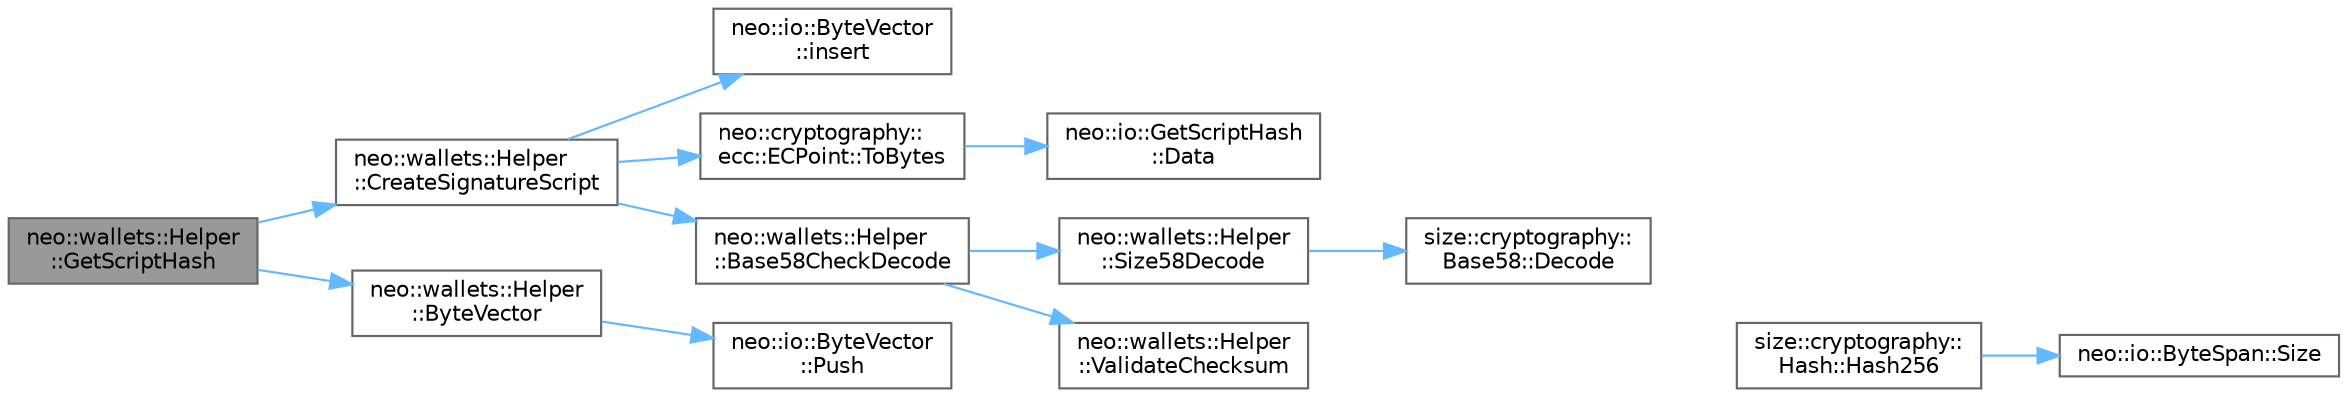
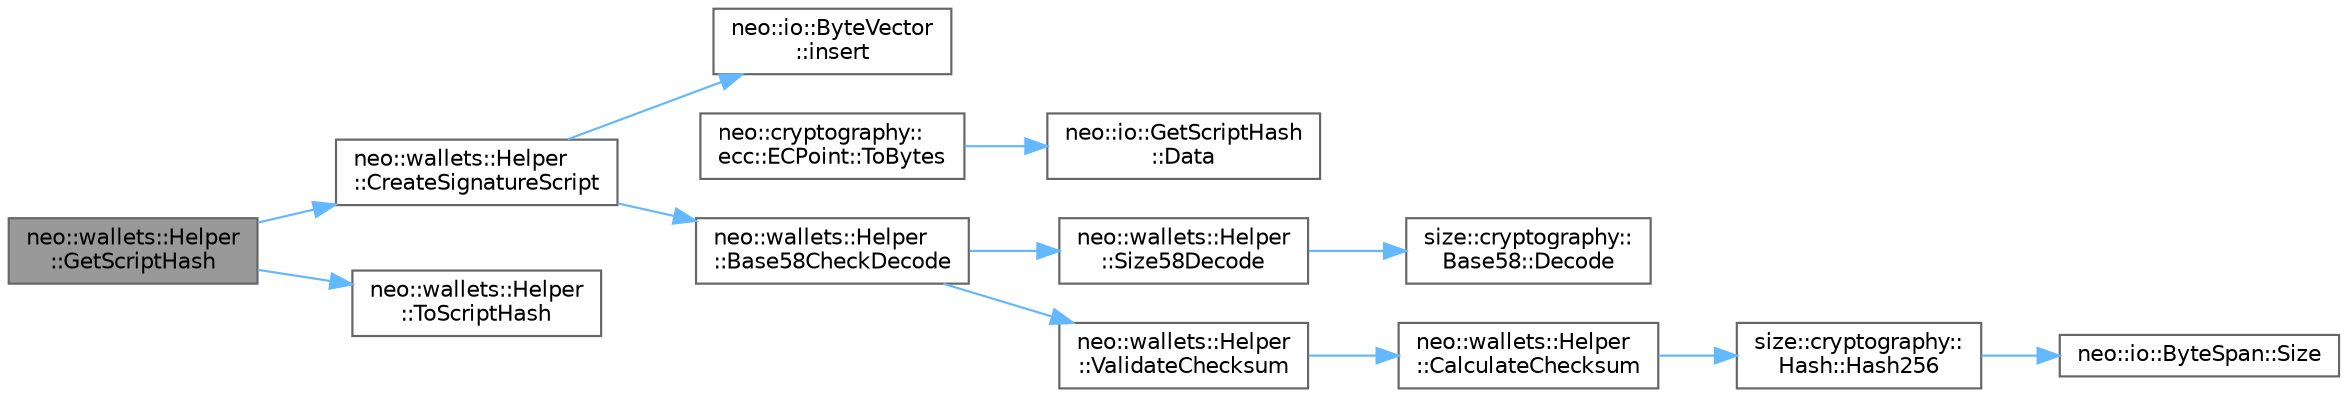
  digraph {
    rankdir=LR
    node [color=grey40 fillcolor=white fontname=Helvetica fontsize=10 shape=box style=filled]
    edge [color=steelblue1 fontname=Helvetica fontsize=10 labelfontname=Helvetica labelfontsize=10 style=solid]
    n1 [color=gray40 fillcolor=grey60 fontcolor=black height=0.2 label="neo::wallets::Helper\l::GetScriptHash" width=0.4]
    n2 [height=0.2 label="neo::wallets::Helper\l::CreateSignatureScript" width=0.4]
-   n3 [height=0.2 label="neo::wallets::Helper\l::ByteVector" width=0.4]
+   n3 [height=0.2 label="neo::wallets::Helper\l::ToScriptHash" width=0.4]
    n4 [height=0.2 label="neo::io::ByteVector\l::insert" width=0.4]
    n5 [height=0.2 label="neo::cryptography::\lecc::ECPoint::ToBytes" width=0.4]
    n6 [height=0.2 label="neo::wallets::Helper\l::Base58CheckDecode" width=0.4]
-   n7 [height=0.2 label="neo::io::ByteVector\l::Push" width=0.4]
    n8 [height=0.2 label="neo::io::GetScriptHash\l::Data" width=0.4]
    n9 [height=0.2 label="neo::wallets::Helper\l::Size58Decode" width=0.4]
    n10 [height=0.2 label="neo::wallets::Helper\l::ValidateChecksum" width=0.4]
    n11 [height=0.2 label="size::cryptography::\lBase58::Decode" width=0.4]
+   n12 [height=0.2 label="neo::wallets::Helper\l::CalculateChecksum" width=0.4]
    n13 [height=0.2 label="size::cryptography::\lHash::Hash256" width=0.4]
    n14 [height=0.2 label="neo::io::ByteSpan::Size" width=0.4]
    n1 -> n2
    n1 -> n3
    n2 -> n4
-   n2 -> n5
    n2 -> n6
-   n3 -> n7
    n5 -> n8
    n6 -> n9
    n6 -> n10
    n9 -> n11
+   n10 -> n12
+   n12 -> n13
    n13 -> n14
  }
